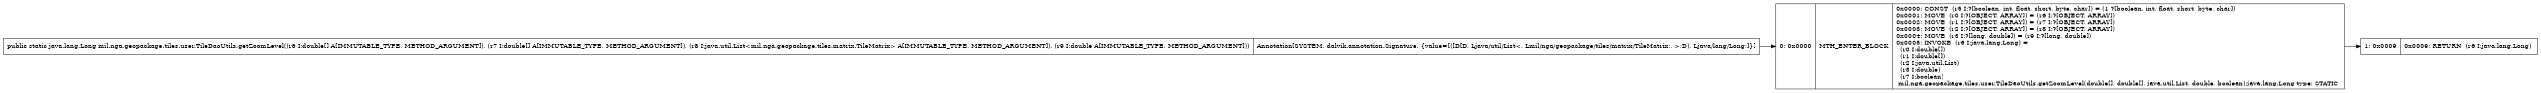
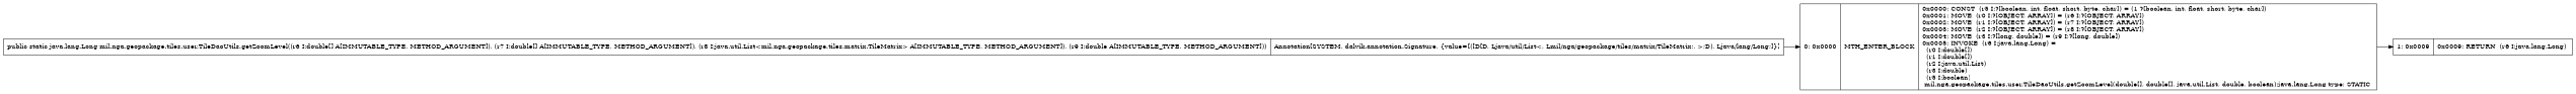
  digraph {
    rankdir=LR
    node [shape=record]
-   n1 [label="{0\:\ 0x0000|MTH_ENTER_BLOCK\l|0x0000: CONST  (r5 I:?[boolean, int, float, short, byte, char]) = (1 ?[boolean, int, float, short, byte, char]) \l0x0001: MOVE  (r0 I:?[OBJECT, ARRAY]) = (r6 I:?[OBJECT, ARRAY]) \l0x0002: MOVE  (r1 I:?[OBJECT, ARRAY]) = (r7 I:?[OBJECT, ARRAY]) \l0x0003: MOVE  (r2 I:?[OBJECT, ARRAY]) = (r8 I:?[OBJECT, ARRAY]) \l0x0004: MOVE  (r3 I:?[long, double]) = (r9 I:?[long, double]) \l0x0005: INVOKE  (r6 I:java.lang.Long) = \l  (r0 I:double[])\l  (r1 I:double[])\l  (r2 I:java.util.List)\l  (r3 I:double)\l  (r7 I:boolean)\l mil.nga.geopackage.tiles.user.TileDaoUtils.getZoomLevel(double[], double[], java.util.List, double, boolean):java.lang.Long type: STATIC \l}"]
+   n1 [label="{0\:\ 0x0000|MTH_ENTER_BLOCK\l|0x0000: CONST  (r5 I:?[boolean, int, float, short, byte, char]) = (1 ?[boolean, int, float, short, byte, char]) \l0x0001: MOVE  (r0 I:?[OBJECT, ARRAY]) = (r6 I:?[OBJECT, ARRAY]) \l0x0002: MOVE  (r1 I:?[OBJECT, ARRAY]) = (r7 I:?[OBJECT, ARRAY]) \l0x0003: MOVE  (r2 I:?[OBJECT, ARRAY]) = (r8 I:?[OBJECT, ARRAY]) \l0x0004: MOVE  (r3 I:?[long, double]) = (r9 I:?[long, double]) \l0x0005: INVOKE  (r6 I:java.lang.Long) = \l  (r0 I:double[])\l  (r1 I:double[])\l  (r2 I:java.util.List)\l  (r3 I:double)\l  (r5 I:boolean)\l mil.nga.geopackage.tiles.user.TileDaoUtils.getZoomLevel(double[], double[], java.util.List, double, boolean):java.lang.Long type: STATIC \l}"]
    n2 [label="{1\:\ 0x0009|0x0009: RETURN  (r6 I:java.lang.Long) \l}"]
    n3 [label="{public static java.lang.Long mil.nga.geopackage.tiles.user.TileDaoUtils.getZoomLevel((r6 I:double[] A[IMMUTABLE_TYPE, METHOD_ARGUMENT]), (r7 I:double[] A[IMMUTABLE_TYPE, METHOD_ARGUMENT]), (r8 I:java.util.List\<mil.nga.geopackage.tiles.matrix.TileMatrix\> A[IMMUTABLE_TYPE, METHOD_ARGUMENT]), (r9 I:double A[IMMUTABLE_TYPE, METHOD_ARGUMENT]))  | Annotation[SYSTEM, dalvik.annotation.Signature, \{value=[([D[D, Ljava\/util\/List\<, Lmil\/nga\/geopackage\/tiles\/matrix\/TileMatrix;, \>;D), Ljava\/lang\/Long;]\}]\l}"]
    n1 -> n2
    n3 -> n1
  }
